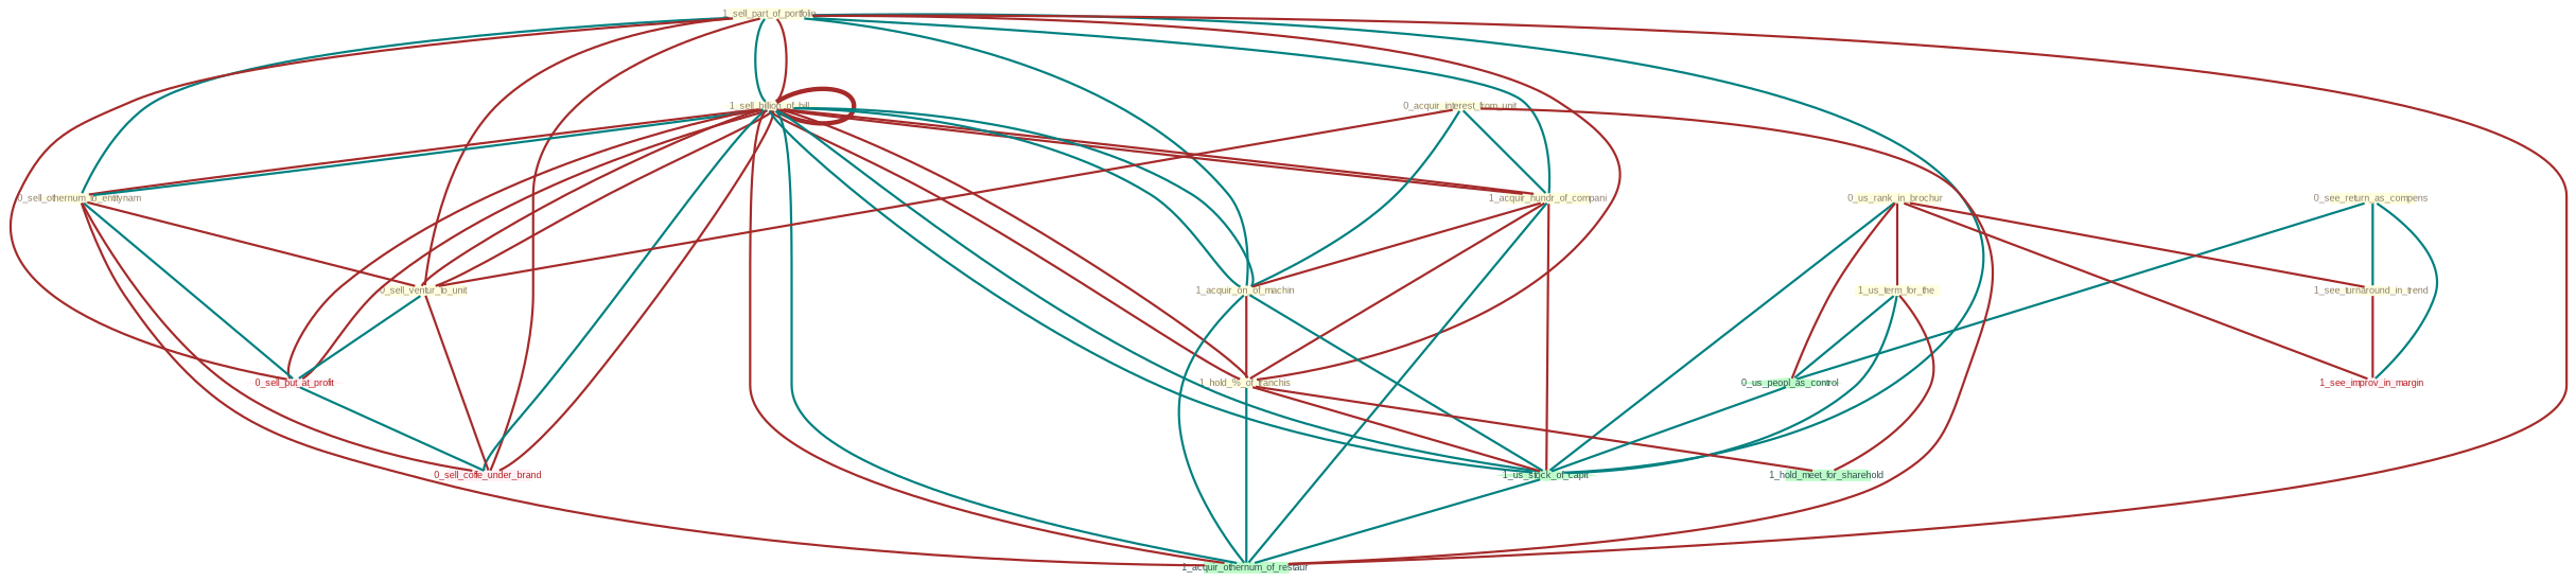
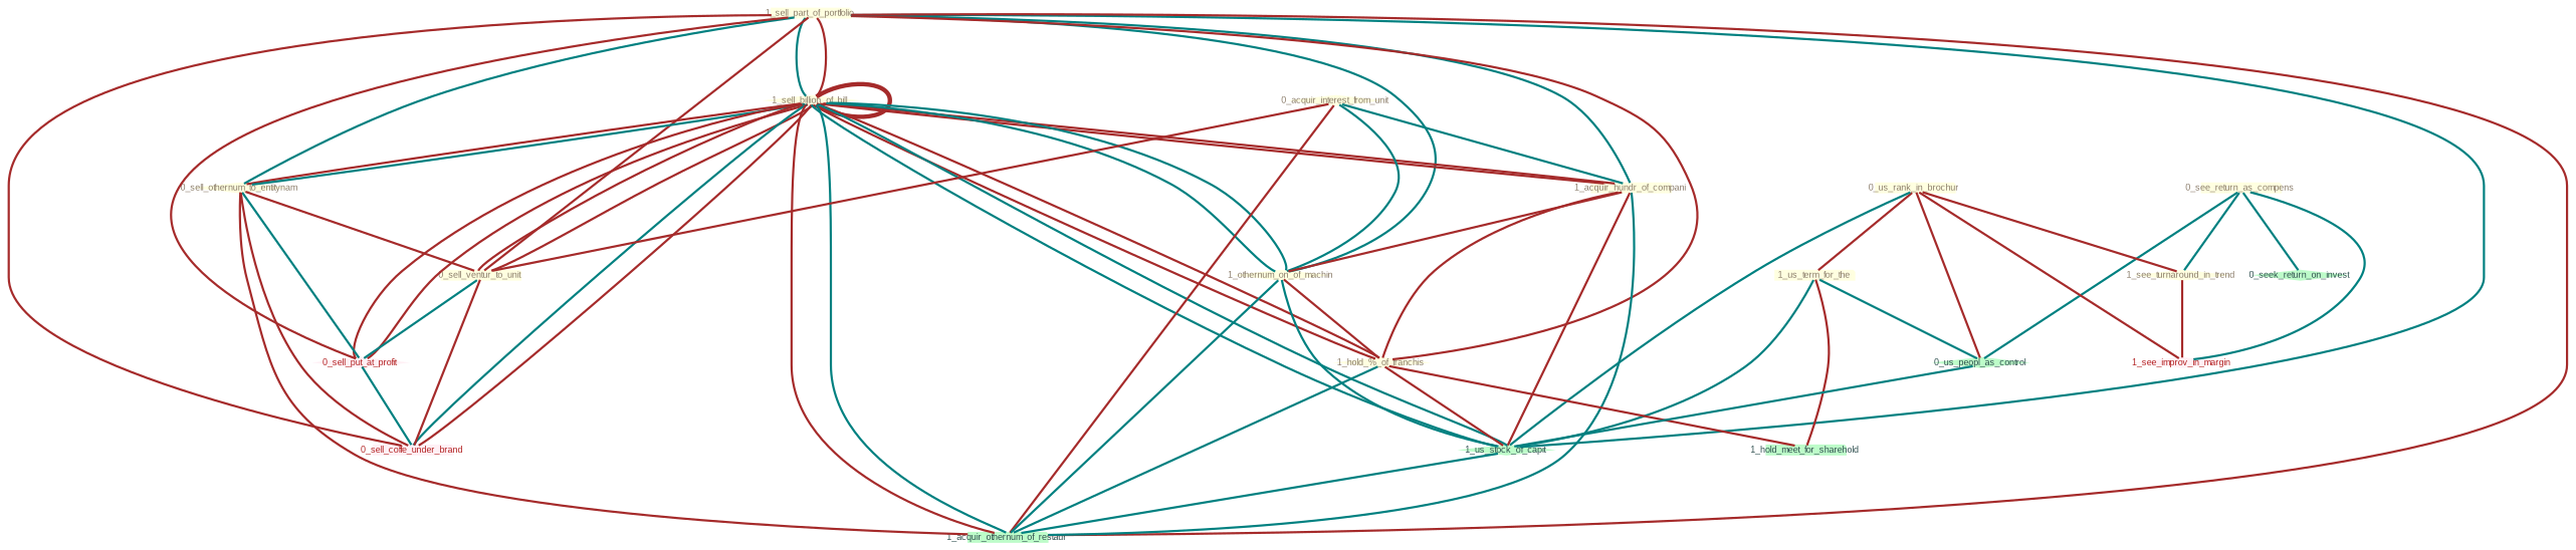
  graph {
    fontname="Liberation Sans"
    node [color="#ffffe0" fixedsize=true fontcolor="#8b7d6b" fontname="Liberation Sans" fontsize=4 shape=diamond style=filled]
    edge [color=brown fontname="Liberation Sans" w=1]
    "1_sell_part_of_portfolio " [height=.06 shape=note width=.5]
    "0_see_return_as_compens " [height=.06 shape=note width=.5]
    "1_sell_billion_of_bill " [height=.06 width=.5]
    "0_us_rank_in_brochur " [height=.06 shape=note width=.5]
    "0_sell_othernum_to_entitynam " [height=.06 width=.5]
    "0_acquir_interest_from_unit " [height=.06 width=.5]
    "1_acquir_hundr_of_compani " [height=.06 shape=note width=.5]
-   "1_acquir_on_of_machin " [height=.06 width=.5]
+   "1_acquir_on_of_machin " [height=.06 width=.5 label="1_othernum_on_of_machin"]
    "0_sell_ventur_to_unit " [height=.06 shape=note width=.5]
    "1_us_term_for_the " [height=.06 shape=note width=.5]
    "1_hold_%_of_franchis " [height=.06 width=.5]
    "1_see_turnaround_in_trend " [height=.06 width=.5]
    "0_sell_put_at_profit " [color="#fff0f5" fontcolor="#b22222" height=.06 width=.5]
    "1_see_improv_in_margin " [color="#fff0f5" fontcolor="#b22222" height=.06 width=.5]
    "0_sell_coffe_under_brand " [color="#fff0f5" fontcolor="#b22222" height=.06 shape=note width=.5]
    "1_us_stock_of_capit " [color="#BDFCC9" fontcolor="#2f4f4f" height=.06 width=.5]
    "1_acquir_othernum_of_restaur " [color="#BDFCC9" fontcolor="#2f4f4f" height=.06 shape=note width=.5]
    "0_us_peopl_as_control " [color="#BDFCC9" fontcolor="#2f4f4f" height=.06 width=.5]
+   "0_seek_return_on_invest " [color="#BDFCC9" fontcolor="#2f4f4f" height=.06 width=.5]
    "1_hold_meet_for_sharehold " [color="#BDFCC9" fontcolor="#2f4f4f" height=.06 shape=note width=.5]
    subgraph sub_1 {
      "1_sell_part_of_portfolio "
      "0_see_return_as_compens "
      "1_sell_billion_of_bill "
      "0_us_rank_in_brochur "
      "0_sell_othernum_to_entitynam "
      "0_acquir_interest_from_unit "
      "1_acquir_hundr_of_compani "
      "1_acquir_on_of_machin "
      "0_sell_ventur_to_unit "
      "1_us_term_for_the "
      "1_hold_%_of_franchis "
      "1_see_turnaround_in_trend "
    }
    subgraph sub_2 {
      "0_sell_put_at_profit "
      "1_see_improv_in_margin "
      "0_sell_coffe_under_brand "
    }
    "1_sell_part_of_portfolio " -- "1_sell_billion_of_bill " [color=teal w=2]
    "1_sell_part_of_portfolio " -- "1_sell_billion_of_bill " [w=2]
    "1_sell_part_of_portfolio " -- "0_sell_othernum_to_entitynam " [color=teal]
    "1_sell_part_of_portfolio " -- "1_acquir_hundr_of_compani " [color=teal]
    "1_sell_part_of_portfolio " -- "1_acquir_on_of_machin " [color=teal]
    "1_sell_part_of_portfolio " -- "0_sell_ventur_to_unit "
    "1_sell_part_of_portfolio " -- "1_hold_%_of_franchis "
    "1_sell_part_of_portfolio " -- "0_sell_put_at_profit "
    "1_sell_part_of_portfolio " -- "0_sell_coffe_under_brand "
    "1_sell_part_of_portfolio " -- "1_us_stock_of_capit " [color=teal]
    "1_sell_part_of_portfolio " -- "1_acquir_othernum_of_restaur "
    "0_see_return_as_compens " -- "1_see_turnaround_in_trend " [color=teal]
    "0_see_return_as_compens " -- "1_see_improv_in_margin " [color=teal]
    "0_see_return_as_compens " -- "0_us_peopl_as_control " [color=teal]
+   "0_see_return_as_compens " -- "0_seek_return_on_invest " [color=teal]
    "1_sell_billion_of_bill " -- "1_sell_billion_of_bill " [style=bold w=4]
    "1_sell_billion_of_bill " -- "0_sell_othernum_to_entitynam "
    "1_sell_billion_of_bill " -- "0_sell_othernum_to_entitynam " [color=teal]
    "1_sell_billion_of_bill " -- "1_acquir_hundr_of_compani "
    "1_sell_billion_of_bill " -- "1_acquir_hundr_of_compani "
    "1_sell_billion_of_bill " -- "1_acquir_on_of_machin " [color=teal]
    "1_sell_billion_of_bill " -- "1_acquir_on_of_machin " [color=teal]
    "1_sell_billion_of_bill " -- "0_sell_ventur_to_unit "
    "1_sell_billion_of_bill " -- "0_sell_ventur_to_unit "
    "1_sell_billion_of_bill " -- "1_hold_%_of_franchis "
    "1_sell_billion_of_bill " -- "1_hold_%_of_franchis "
    "1_sell_billion_of_bill " -- "0_sell_put_at_profit "
    "1_sell_billion_of_bill " -- "0_sell_put_at_profit "
    "1_sell_billion_of_bill " -- "0_sell_coffe_under_brand " [color=teal]
    "1_sell_billion_of_bill " -- "0_sell_coffe_under_brand "
    "1_sell_billion_of_bill " -- "1_us_stock_of_capit " [color=teal]
    "1_sell_billion_of_bill " -- "1_us_stock_of_capit " [color=teal]
    "1_sell_billion_of_bill " -- "1_acquir_othernum_of_restaur "
    "1_sell_billion_of_bill " -- "1_acquir_othernum_of_restaur " [color=teal]
    "0_us_rank_in_brochur " -- "1_us_term_for_the "
    "0_us_rank_in_brochur " -- "1_see_turnaround_in_trend "
    "0_us_rank_in_brochur " -- "1_see_improv_in_margin "
    "0_us_rank_in_brochur " -- "1_us_stock_of_capit " [color=teal]
    "0_us_rank_in_brochur " -- "0_us_peopl_as_control "
    "0_sell_othernum_to_entitynam " -- "0_sell_ventur_to_unit " [w=2]
    "0_sell_othernum_to_entitynam " -- "0_sell_put_at_profit " [color=teal]
    "0_sell_othernum_to_entitynam " -- "0_sell_coffe_under_brand "
    "0_sell_othernum_to_entitynam " -- "1_acquir_othernum_of_restaur "
    "0_acquir_interest_from_unit " -- "1_acquir_hundr_of_compani " [color=teal]
    "0_acquir_interest_from_unit " -- "1_acquir_on_of_machin " [color=teal]
    "0_acquir_interest_from_unit " -- "0_sell_ventur_to_unit "
    "0_acquir_interest_from_unit " -- "1_acquir_othernum_of_restaur "
    "1_acquir_hundr_of_compani " -- "1_acquir_on_of_machin " [w=2]
    "1_acquir_hundr_of_compani " -- "1_hold_%_of_franchis "
    "1_acquir_hundr_of_compani " -- "1_us_stock_of_capit "
    "1_acquir_hundr_of_compani " -- "1_acquir_othernum_of_restaur " [color=teal w=2]
    "1_acquir_on_of_machin " -- "1_hold_%_of_franchis "
    "1_acquir_on_of_machin " -- "1_us_stock_of_capit " [color=teal]
    "1_acquir_on_of_machin " -- "1_acquir_othernum_of_restaur " [color=teal w=2]
    "0_sell_ventur_to_unit " -- "0_sell_put_at_profit " [color=teal]
    "0_sell_ventur_to_unit " -- "0_sell_coffe_under_brand "
    "1_us_term_for_the " -- "1_us_stock_of_capit " [color=teal]
    "1_us_term_for_the " -- "0_us_peopl_as_control " [color=teal]
    "1_us_term_for_the " -- "1_hold_meet_for_sharehold "
    "1_hold_%_of_franchis " -- "1_us_stock_of_capit "
    "1_hold_%_of_franchis " -- "1_acquir_othernum_of_restaur " [color=teal]
    "1_hold_%_of_franchis " -- "1_hold_meet_for_sharehold "
    "1_see_turnaround_in_trend " -- "1_see_improv_in_margin " [w=2]
    "0_sell_put_at_profit " -- "0_sell_coffe_under_brand " [color=teal]
    "1_us_stock_of_capit " -- "1_acquir_othernum_of_restaur " [color=teal]
    "0_us_peopl_as_control " -- "1_us_stock_of_capit " [color=teal]
  }
